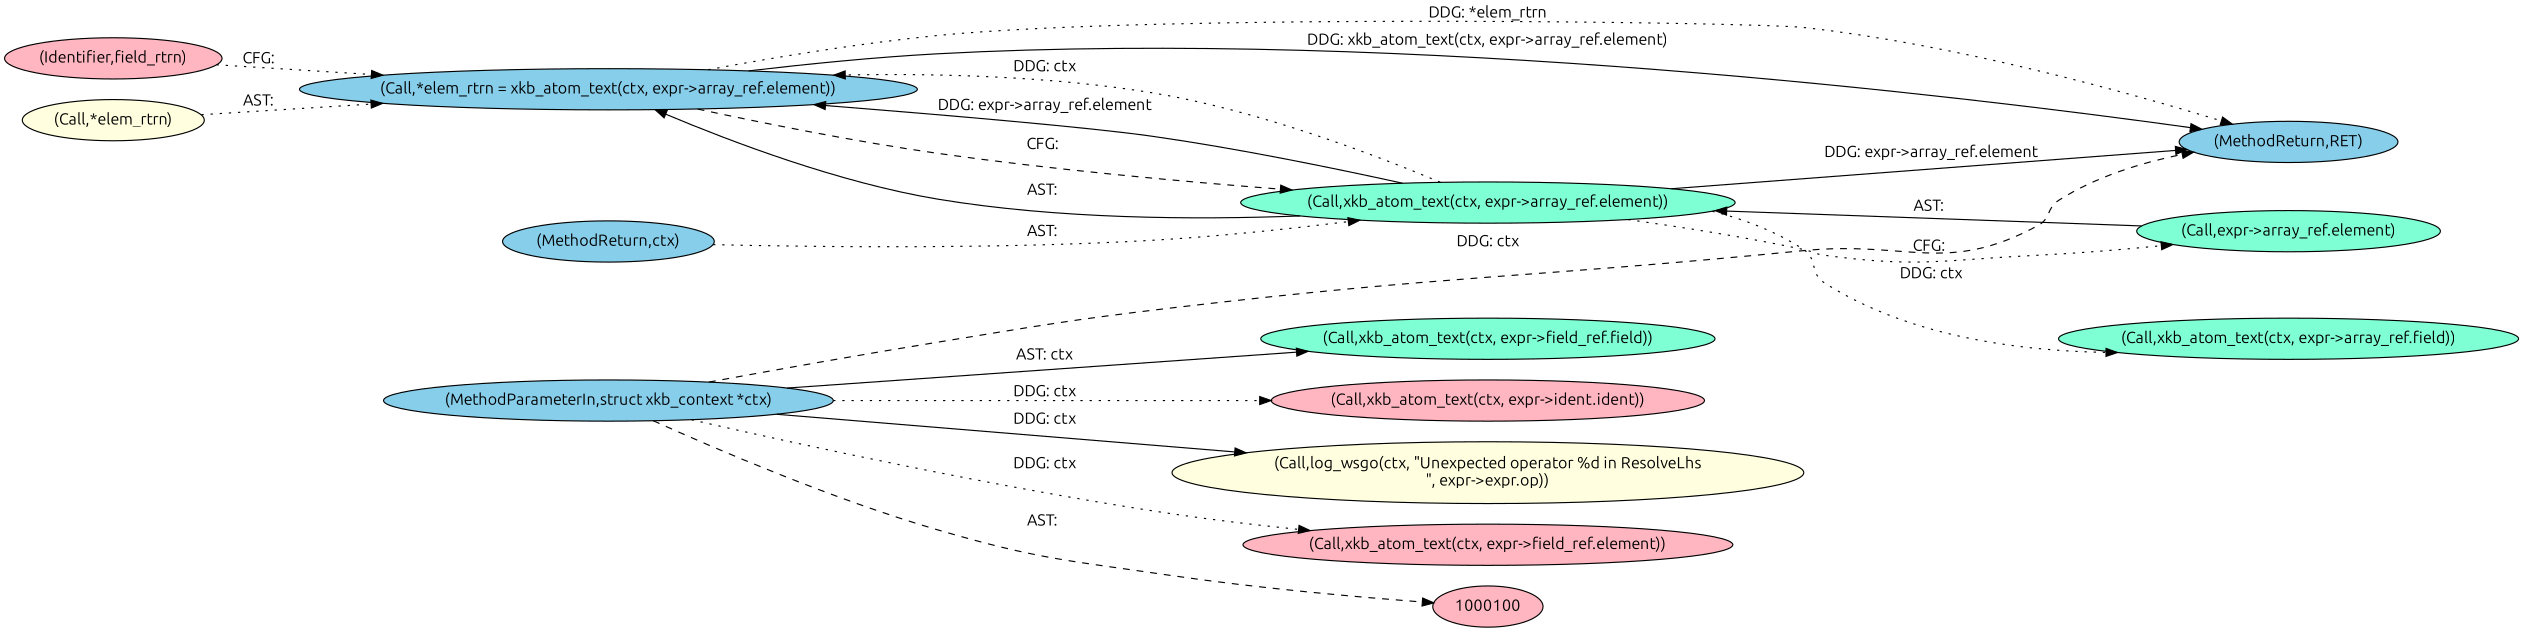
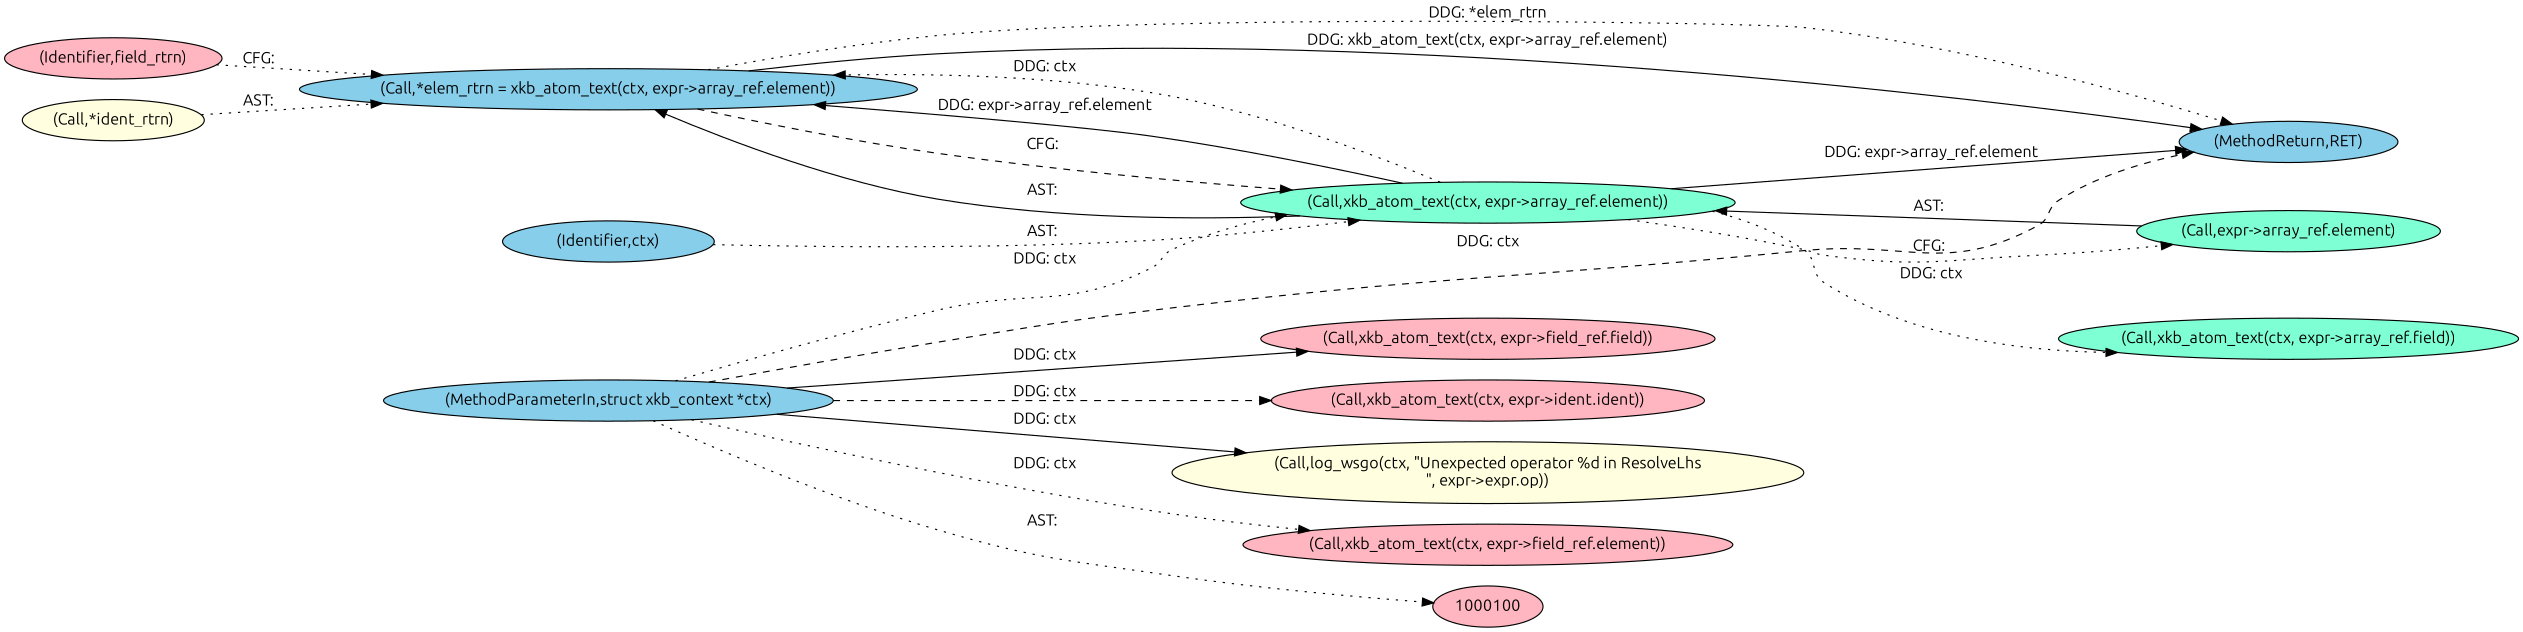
  digraph {
    fontname=Ubuntu
    rankdir=LR
    node [fillcolor=lightpink fontname=Ubuntu style=filled]
    edge [fontname=Ubuntu style=dotted]
    n1 [fillcolor=skyblue label="(Call,*elem_rtrn = xkb_atom_text(ctx, expr->array_ref.element))"]
    n2 [fillcolor=aquamarine label="(Call,xkb_atom_text(ctx, expr->array_ref.element))"]
    n3 [fillcolor=skyblue label="(MethodReturn,RET)"]
    n4 [fillcolor=aquamarine label="(Call,expr->array_ref.element)"]
    n5 [fillcolor=aquamarine label="(Call,xkb_atom_text(ctx, expr->array_ref.field))"]
    n6 [fillcolor=skyblue label="(MethodParameterIn,struct xkb_context *ctx)"]
-   n7 [fillcolor=aquamarine label="(Call,xkb_atom_text(ctx, expr->field_ref.field))"]
+   n7 [label="(Call,xkb_atom_text(ctx, expr->field_ref.field))"]
    n8 [label="(Call,xkb_atom_text(ctx, expr->ident.ident))"]
    n9 [fillcolor=lightyellow label="(Call,log_wsgo(ctx, \"Unexpected operator %d in ResolveLhs\n\", expr->expr.op))"]
    n10 [label="(Call,xkb_atom_text(ctx, expr->field_ref.element))"]
    1000100
    n12 [label="(Identifier,field_rtrn)"]
-   n13 [fillcolor=skyblue label="(MethodReturn,ctx)"]
-   n14 [fillcolor=lightyellow label="(Call,*elem_rtrn)"]
+   n13 [fillcolor=skyblue label="(Identifier,ctx)"]
+   n14 [fillcolor=lightyellow label="(Call,*ident_rtrn)"]
    n1 -> n2 [label="CFG: " style=dashed]
    n1 -> n3 [label="DDG: xkb_atom_text(ctx, expr->array_ref.element)" style=solid]
    n1 -> n3 [label="DDG: *elem_rtrn"]
    n2 -> n1 [label="AST: " style=solid]
    n2 -> n1 [label="DDG: ctx"]
    n2 -> n1 [label="DDG: expr->array_ref.element" style=solid]
    n2 -> n3 [label="DDG: expr->array_ref.element" style=solid]
    n2 -> n4 [label="CFG: "]
    n2 -> n5 [label="DDG: ctx"]
    n4 -> n2 [label="AST: " style=solid]
+   n6 -> n2 [label="DDG: ctx"]
    n6 -> n3 [label="DDG: ctx" style=dashed]
-   n6 -> n7 [label="AST: ctx" style=solid]
-   n6 -> n8 [label="DDG: ctx"]
+   n6 -> n7 [label="DDG: ctx" style=solid]
+   n6 -> n8 [label="DDG: ctx" style=dashed]
    n6 -> n9 [label="DDG: ctx" style=solid]
    n6 -> n10 [label="DDG: ctx"]
-   n6 -> 1000100 [label="AST: " style=dashed]
+   n6 -> 1000100 [label="AST: "]
    n12 -> n1 [label="CFG: "]
    n13 -> n2 [label="AST: "]
    n14 -> n1 [label="AST: "]
  }
